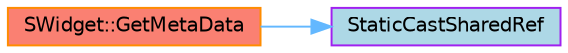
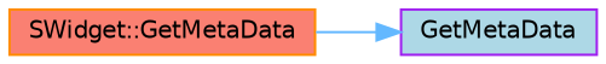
  digraph {
    rankdir=LR
    node [fontname=Helvetica fontsize=10 shape=box style=filled]
    n1 [color=darkorange fillcolor=salmon fontcolor=black height=0.2 label="SWidget::GetMetaData" width=0.4]
-   n2 [color=purple fillcolor=lightblue height=0.2 label=StaticCastSharedRef width=0.4]
+   n2 [color=purple fillcolor=lightblue height=0.2 label=GetMetaData width=0.4]
    n1 -> n2 [color=steelblue1 fontname=Helvetica fontsize=10 labelfontname=Helvetica labelfontsize=10 style=solid]
  }
